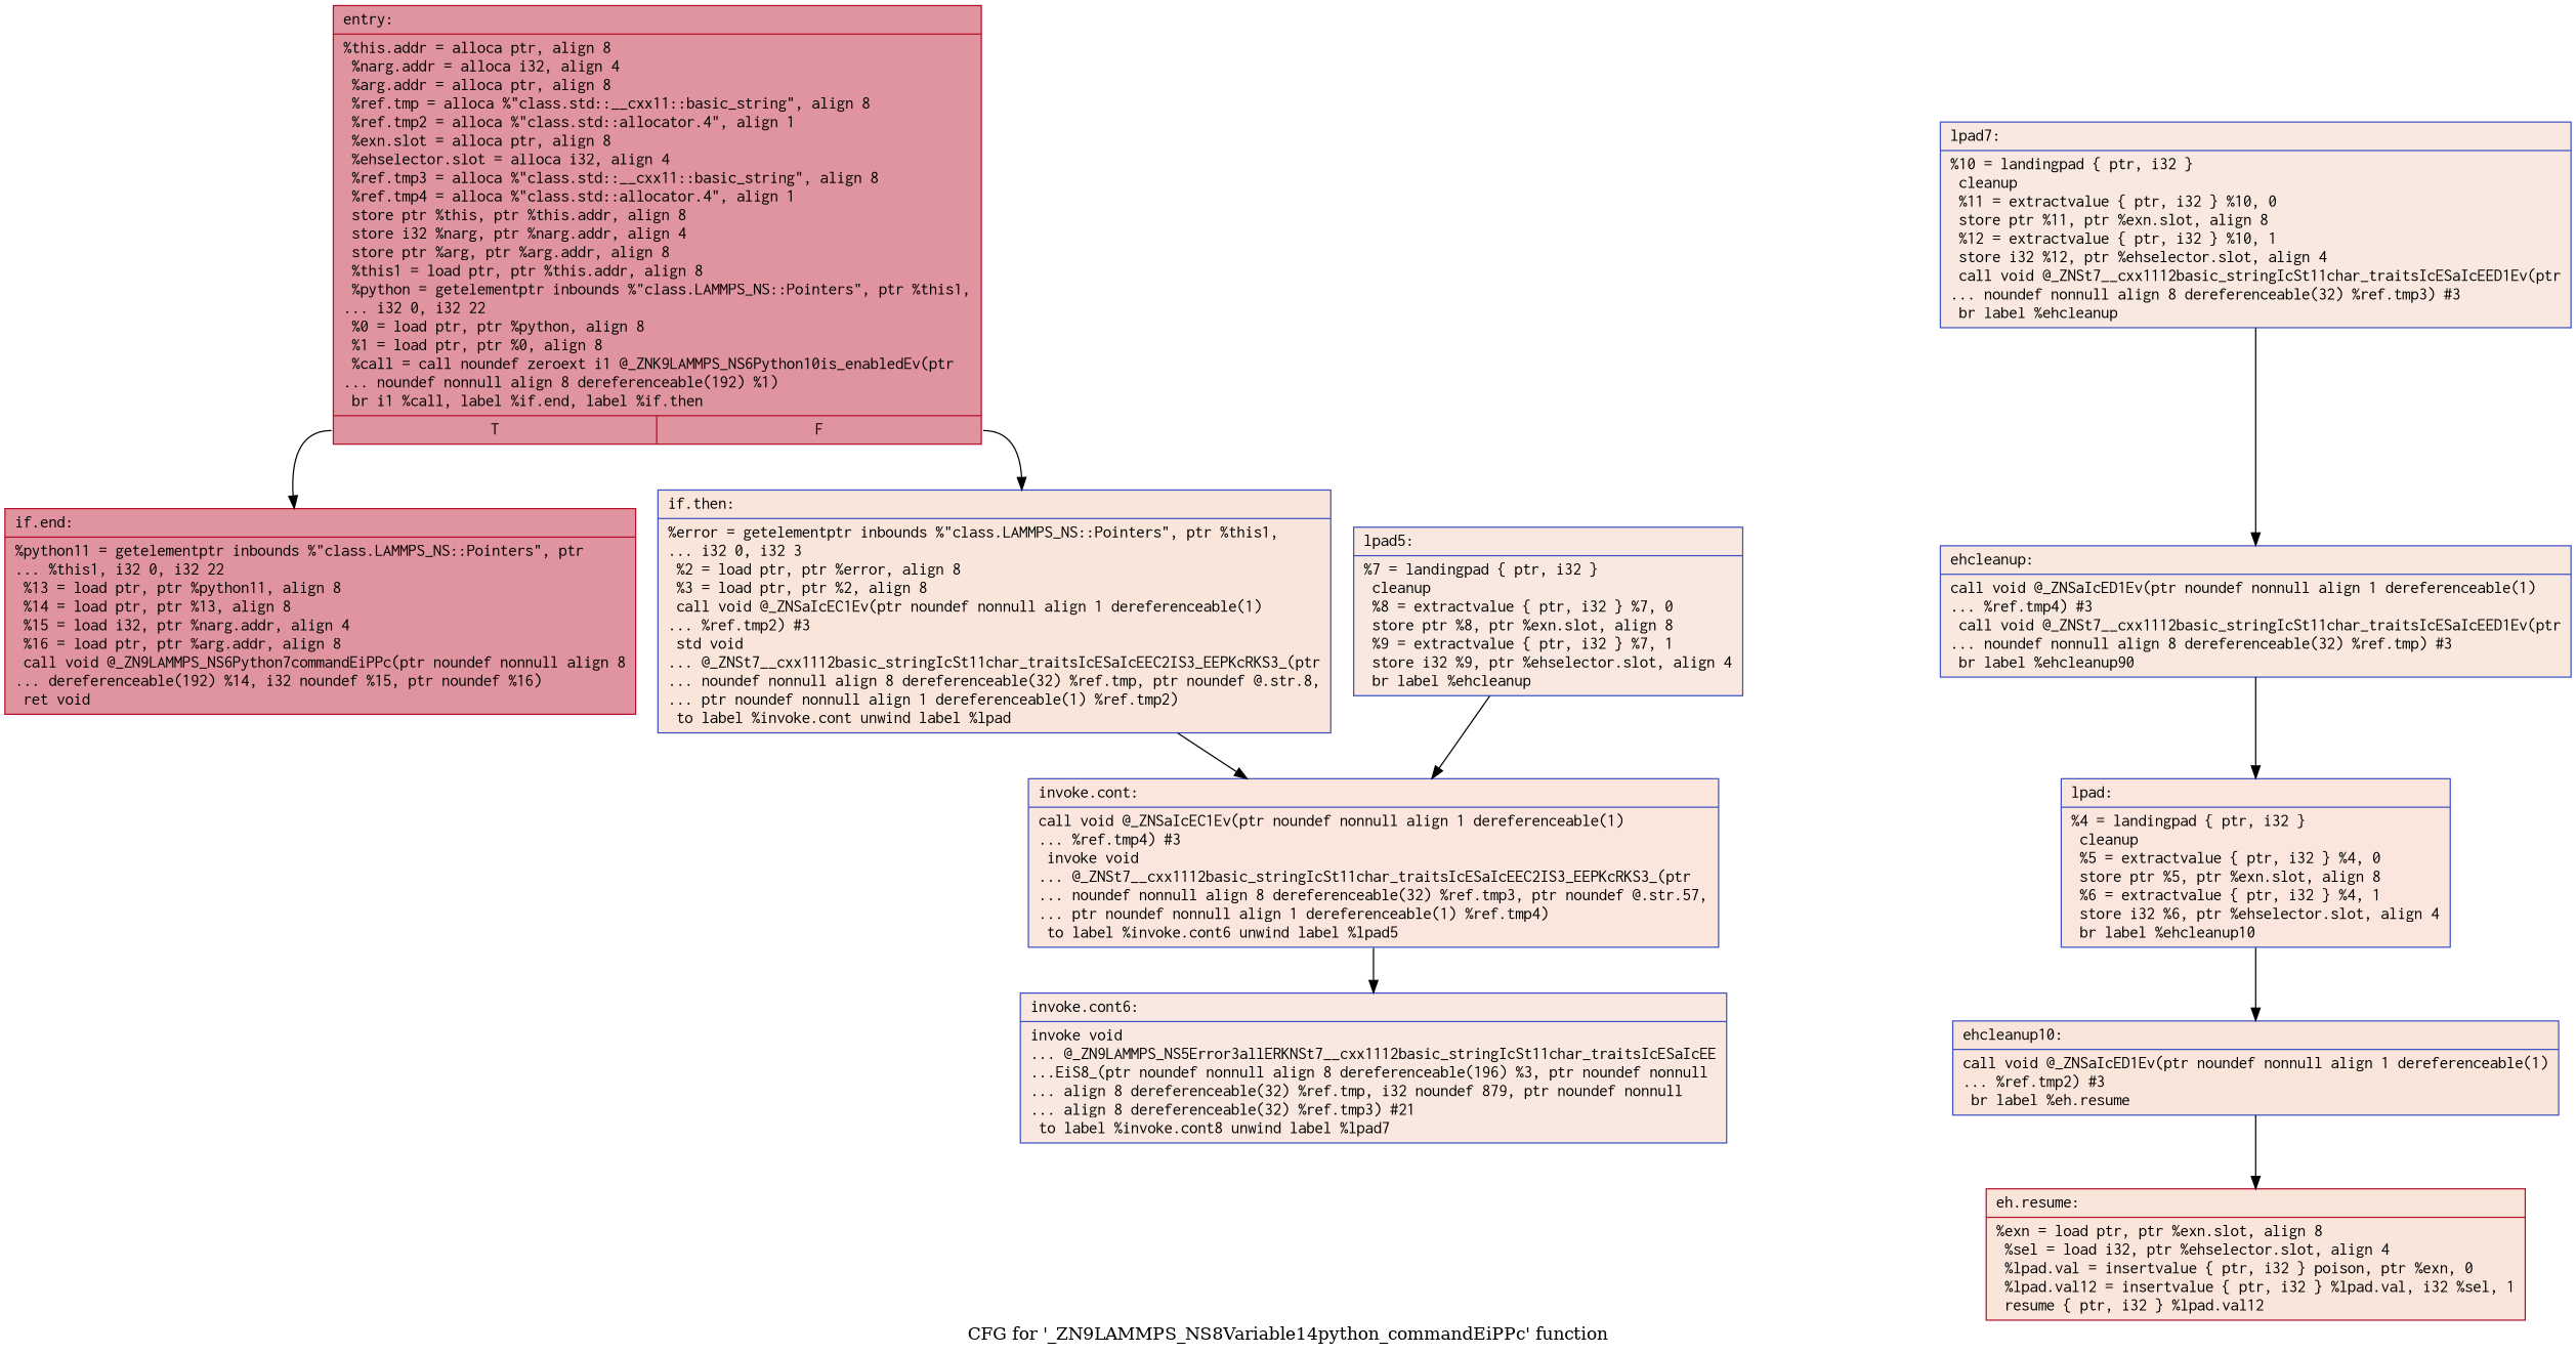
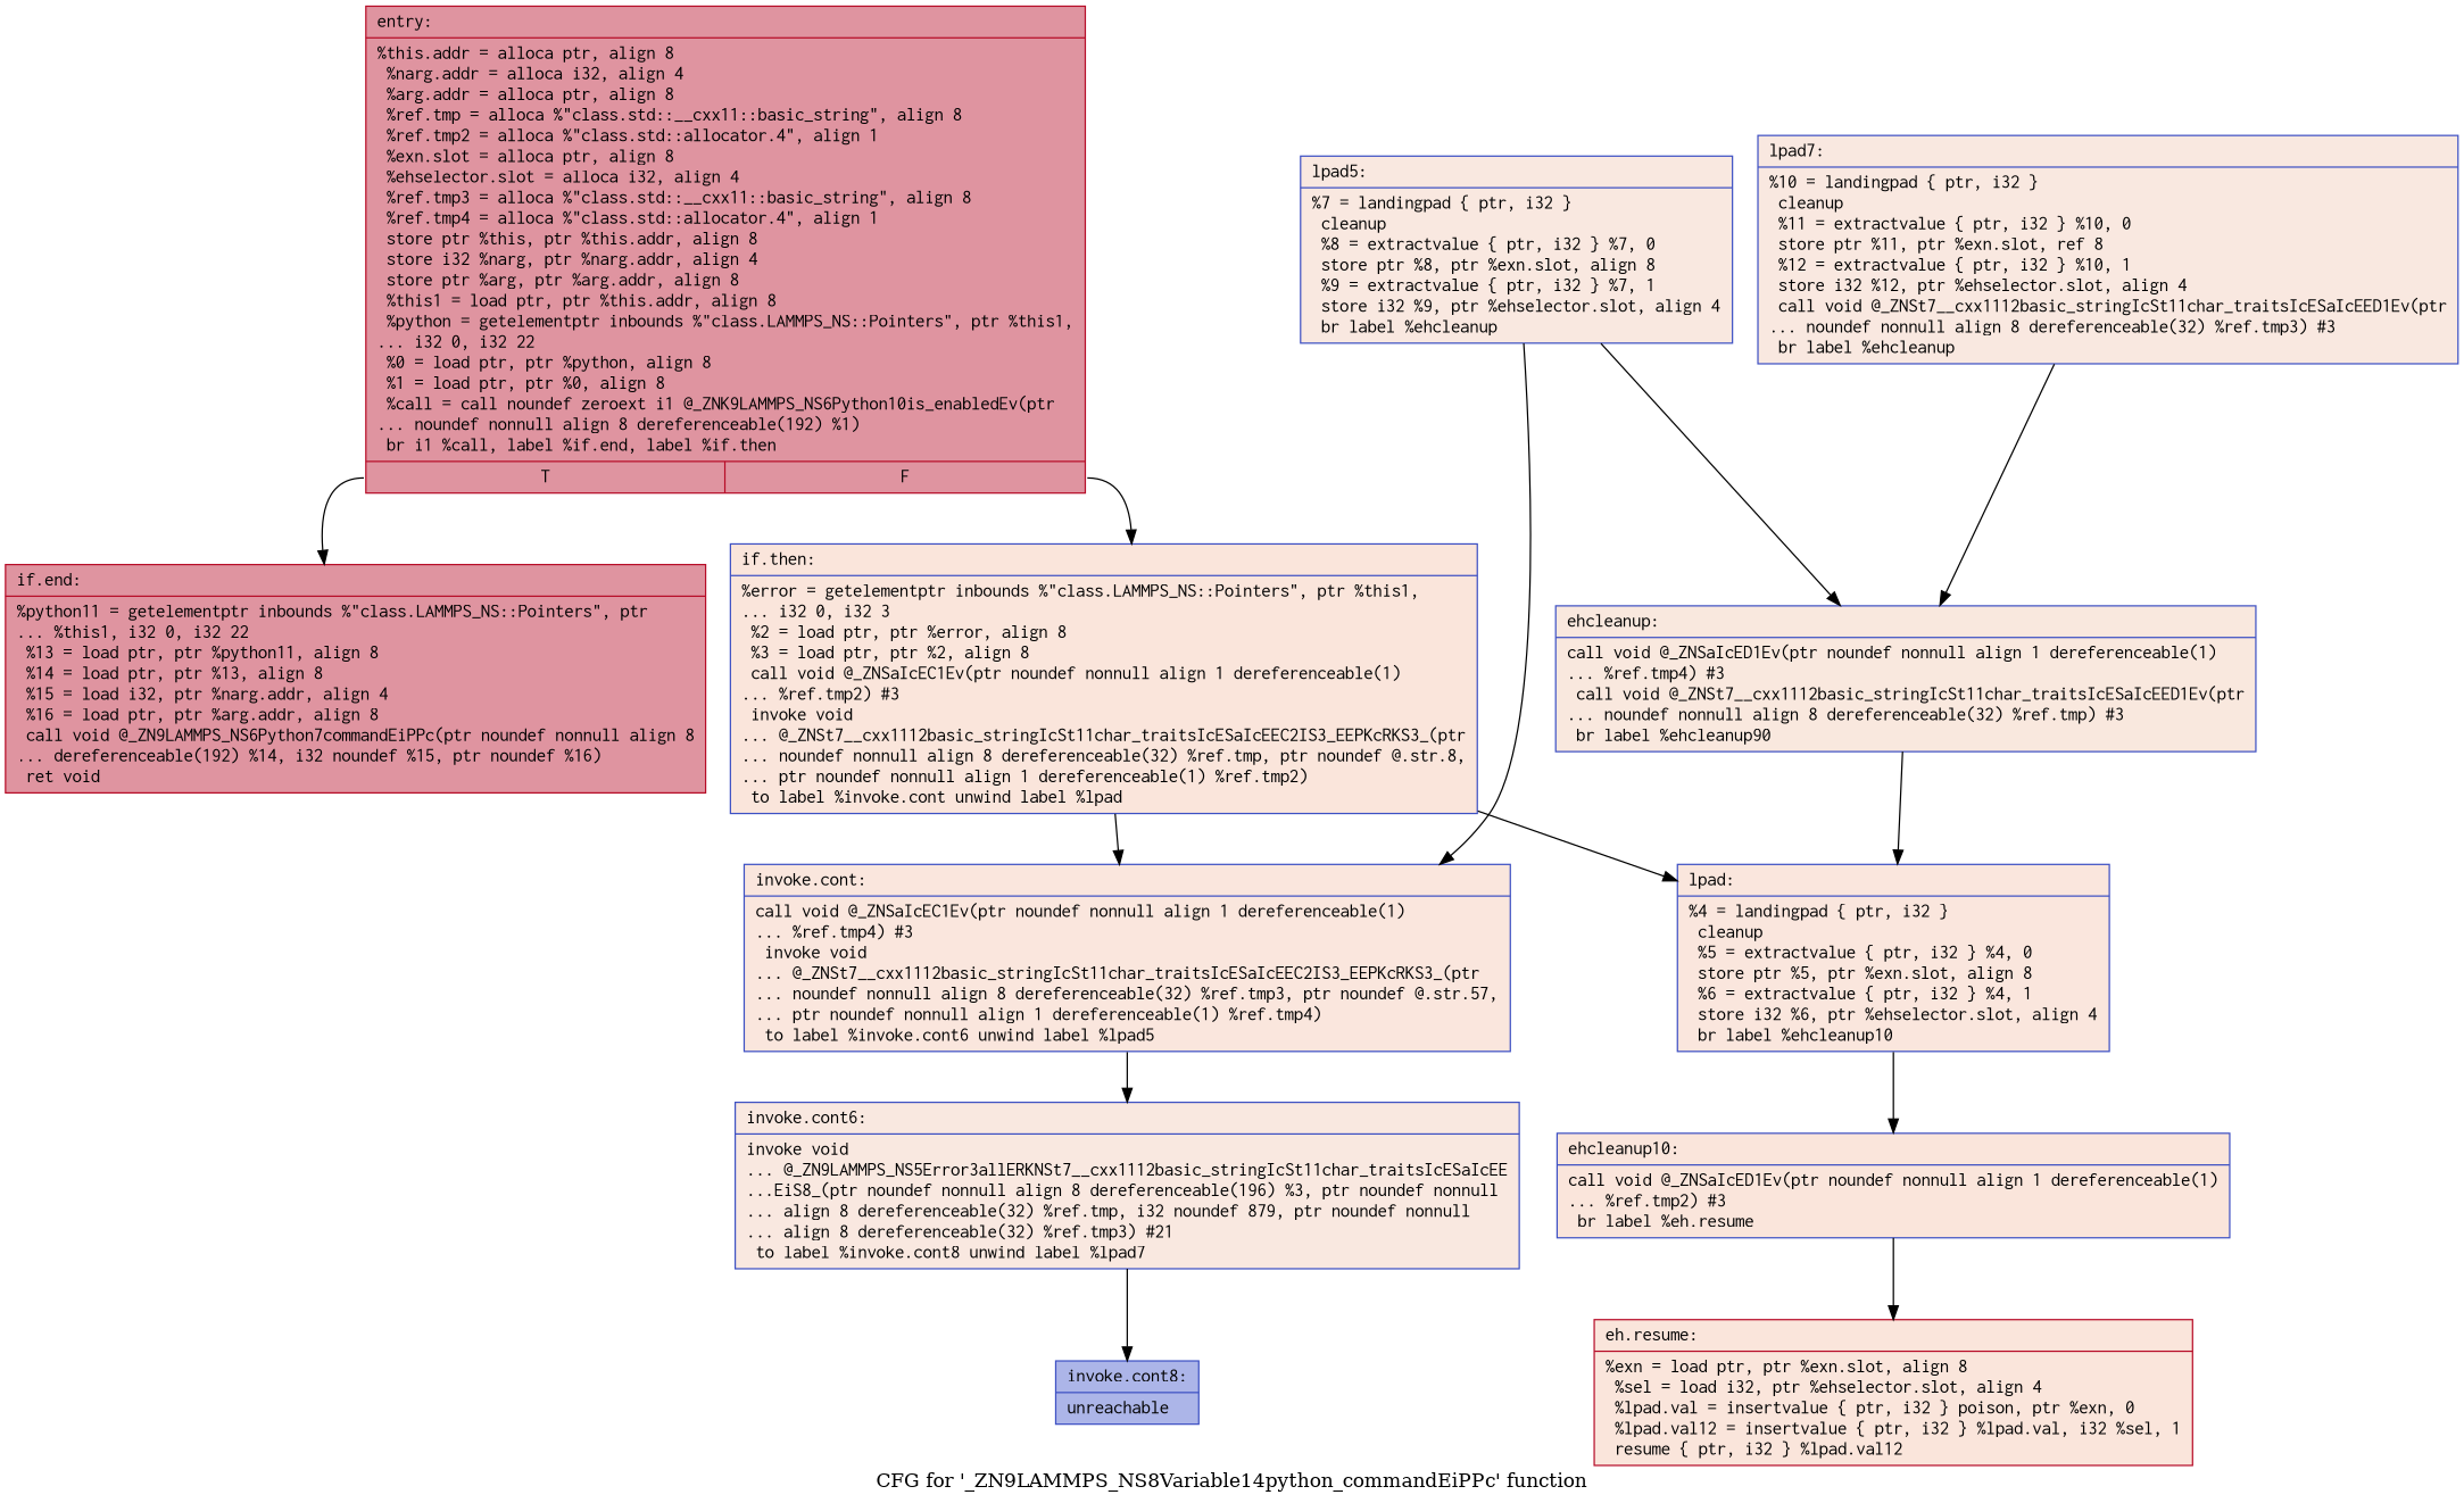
  digraph {
    label="CFG for '_ZN9LAMMPS_NS8Variable14python_commandEiPPc' function"
    node [color="#3d50c3ff" fillcolor="#f4c5ad70" fontname=Courier shape=record style=filled]
    n1 [color="#b70d28ff" fillcolor="#b70d2870" label="{entry:\l|  %this.addr = alloca ptr, align 8\l  %narg.addr = alloca i32, align 4\l  %arg.addr = alloca ptr, align 8\l  %ref.tmp = alloca %\"class.std::__cxx11::basic_string\", align 8\l  %ref.tmp2 = alloca %\"class.std::allocator.4\", align 1\l  %exn.slot = alloca ptr, align 8\l  %ehselector.slot = alloca i32, align 4\l  %ref.tmp3 = alloca %\"class.std::__cxx11::basic_string\", align 8\l  %ref.tmp4 = alloca %\"class.std::allocator.4\", align 1\l  store ptr %this, ptr %this.addr, align 8\l  store i32 %narg, ptr %narg.addr, align 4\l  store ptr %arg, ptr %arg.addr, align 8\l  %this1 = load ptr, ptr %this.addr, align 8\l  %python = getelementptr inbounds %\"class.LAMMPS_NS::Pointers\", ptr %this1,\l... i32 0, i32 22\l  %0 = load ptr, ptr %python, align 8\l  %1 = load ptr, ptr %0, align 8\l  %call = call noundef zeroext i1 @_ZNK9LAMMPS_NS6Python10is_enabledEv(ptr\l... noundef nonnull align 8 dereferenceable(192) %1)\l  br i1 %call, label %if.end, label %if.then\l|{<s0>T|<s1>F}}"]
    n2 [color="#b70d28ff" fillcolor="#b70d2870" label="{if.end:\l|  %python11 = getelementptr inbounds %\"class.LAMMPS_NS::Pointers\", ptr\l... %this1, i32 0, i32 22\l  %13 = load ptr, ptr %python11, align 8\l  %14 = load ptr, ptr %13, align 8\l  %15 = load i32, ptr %narg.addr, align 4\l  %16 = load ptr, ptr %arg.addr, align 8\l  call void @_ZN9LAMMPS_NS6Python7commandEiPPc(ptr noundef nonnull align 8\l... dereferenceable(192) %14, i32 noundef %15, ptr noundef %16)\l  ret void\l}"]
-   n3 [label="{if.then:\l|  %error = getelementptr inbounds %\"class.LAMMPS_NS::Pointers\", ptr %this1,\l... i32 0, i32 3\l  %2 = load ptr, ptr %error, align 8\l  %3 = load ptr, ptr %2, align 8\l  call void @_ZNSaIcEC1Ev(ptr noundef nonnull align 1 dereferenceable(1)\l... %ref.tmp2) #3\l  std void\l... @_ZNSt7__cxx1112basic_stringIcSt11char_traitsIcESaIcEEC2IS3_EEPKcRKS3_(ptr\l... noundef nonnull align 8 dereferenceable(32) %ref.tmp, ptr noundef @.str.8,\l... ptr noundef nonnull align 1 dereferenceable(1) %ref.tmp2)\l          to label %invoke.cont unwind label %lpad\l}"]
+   n3 [label="{if.then:\l|  %error = getelementptr inbounds %\"class.LAMMPS_NS::Pointers\", ptr %this1,\l... i32 0, i32 3\l  %2 = load ptr, ptr %error, align 8\l  %3 = load ptr, ptr %2, align 8\l  call void @_ZNSaIcEC1Ev(ptr noundef nonnull align 1 dereferenceable(1)\l... %ref.tmp2) #3\l  invoke void\l... @_ZNSt7__cxx1112basic_stringIcSt11char_traitsIcESaIcEEC2IS3_EEPKcRKS3_(ptr\l... noundef nonnull align 8 dereferenceable(32) %ref.tmp, ptr noundef @.str.8,\l... ptr noundef nonnull align 1 dereferenceable(1) %ref.tmp2)\l          to label %invoke.cont unwind label %lpad\l}"]
    n4 [fillcolor="#f3c7b170" label="{invoke.cont:\l|  call void @_ZNSaIcEC1Ev(ptr noundef nonnull align 1 dereferenceable(1)\l... %ref.tmp4) #3\l  invoke void\l... @_ZNSt7__cxx1112basic_stringIcSt11char_traitsIcESaIcEEC2IS3_EEPKcRKS3_(ptr\l... noundef nonnull align 8 dereferenceable(32) %ref.tmp3, ptr noundef @.str.57,\l... ptr noundef nonnull align 1 dereferenceable(1) %ref.tmp4)\l          to label %invoke.cont6 unwind label %lpad5\l}"]
    n5 [fillcolor="#f3c7b170" label="{lpad:\l|  %4 = landingpad \{ ptr, i32 \}\l          cleanup\l  %5 = extractvalue \{ ptr, i32 \} %4, 0\l  store ptr %5, ptr %exn.slot, align 8\l  %6 = extractvalue \{ ptr, i32 \} %4, 1\l  store i32 %6, ptr %ehselector.slot, align 4\l  br label %ehcleanup10\l}"]
    n6 [fillcolor="#f1ccb870" label="{invoke.cont6:\l|  invoke void\l... @_ZN9LAMMPS_NS5Error3allERKNSt7__cxx1112basic_stringIcSt11char_traitsIcESaIcEE\l...EiS8_(ptr noundef nonnull align 8 dereferenceable(196) %3, ptr noundef nonnull\l... align 8 dereferenceable(32) %ref.tmp, i32 noundef 879, ptr noundef nonnull\l... align 8 dereferenceable(32) %ref.tmp3) #21\l          to label %invoke.cont8 unwind label %lpad7\l}"]
    n7 [label="{ehcleanup10:\l|  call void @_ZNSaIcED1Ev(ptr noundef nonnull align 1 dereferenceable(1)\l... %ref.tmp2) #3\l  br label %eh.resume\l}"]
+   n8 [fillcolor="#4358cb70" label="{invoke.cont8:\l|  unreachable\l}"]
    n9 [fillcolor="#f1ccb870" label="{lpad5:\l|  %7 = landingpad \{ ptr, i32 \}\l          cleanup\l  %8 = extractvalue \{ ptr, i32 \} %7, 0\l  store ptr %8, ptr %exn.slot, align 8\l  %9 = extractvalue \{ ptr, i32 \} %7, 1\l  store i32 %9, ptr %ehselector.slot, align 4\l  br label %ehcleanup\l}"]
    n10 [fillcolor="#f2cab570" label="{ehcleanup:\l|  call void @_ZNSaIcED1Ev(ptr noundef nonnull align 1 dereferenceable(1)\l... %ref.tmp4) #3\l  call void @_ZNSt7__cxx1112basic_stringIcSt11char_traitsIcESaIcEED1Ev(ptr\l... noundef nonnull align 8 dereferenceable(32) %ref.tmp) #3\l  br label %ehcleanup90\l}"]
    n11 [color="#b70d28ff" label="{eh.resume:\l|  %exn = load ptr, ptr %exn.slot, align 8\l  %sel = load i32, ptr %ehselector.slot, align 4\l  %lpad.val = insertvalue \{ ptr, i32 \} poison, ptr %exn, 0\l  %lpad.val12 = insertvalue \{ ptr, i32 \} %lpad.val, i32 %sel, 1\l  resume \{ ptr, i32 \} %lpad.val12\l}"]
-   n12 [fillcolor="#f1ccb870" label="{lpad7:\l|  %10 = landingpad \{ ptr, i32 \}\l          cleanup\l  %11 = extractvalue \{ ptr, i32 \} %10, 0\l  store ptr %11, ptr %exn.slot, align 8\l  %12 = extractvalue \{ ptr, i32 \} %10, 1\l  store i32 %12, ptr %ehselector.slot, align 4\l  call void @_ZNSt7__cxx1112basic_stringIcSt11char_traitsIcESaIcEED1Ev(ptr\l... noundef nonnull align 8 dereferenceable(32) %ref.tmp3) #3\l  br label %ehcleanup\l}"]
+   n12 [fillcolor="#f1ccb870" label="{lpad7:\l|  %10 = landingpad \{ ptr, i32 \}\l          cleanup\l  %11 = extractvalue \{ ptr, i32 \} %10, 0\l  store ptr %11, ptr %exn.slot, ref 8\l  %12 = extractvalue \{ ptr, i32 \} %10, 1\l  store i32 %12, ptr %ehselector.slot, align 4\l  call void @_ZNSt7__cxx1112basic_stringIcSt11char_traitsIcESaIcEED1Ev(ptr\l... noundef nonnull align 8 dereferenceable(32) %ref.tmp3) #3\l  br label %ehcleanup\l}"]
    n1 -> n2 [tailport=s0]
    n1 -> n3 [tailport=s1]
    n3 -> n4
+   n3 -> n5
    n4 -> n6
    n5 -> n7
+   n6 -> n8
    n7 -> n11
    n9 -> n4
+   n9 -> n10
    n10 -> n5
    n12 -> n10
  }
